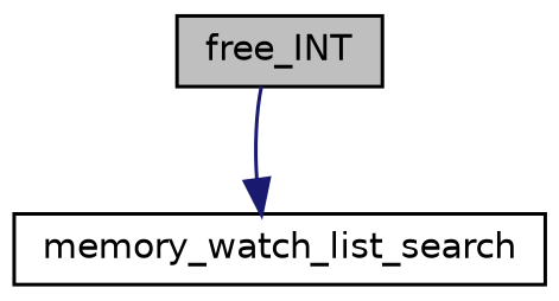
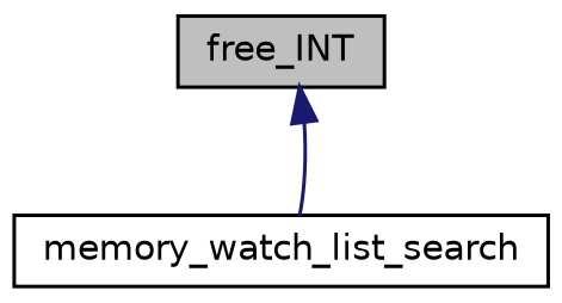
  digraph {
    rankdir=TB
    node [color=black fontname=Helvetica fontsize=10 shape=record style=filled]
    n1 [fillcolor=grey75 fontcolor=black height=0.2 label=free_INT width=0.4]
    n2 [fillcolor=white height=0.2 label=memory_watch_list_search width=0.4]
-   n1 -> n2 [color=midnightblue fontname=Helvetica fontsize=10 labelfontname=Helvetica labelfontsize=10 style=solid]
+   n2 -> n1 [color=midnightblue fontname=Helvetica fontsize=10 labelfontname=Helvetica labelfontsize=10 style=solid]
  }
